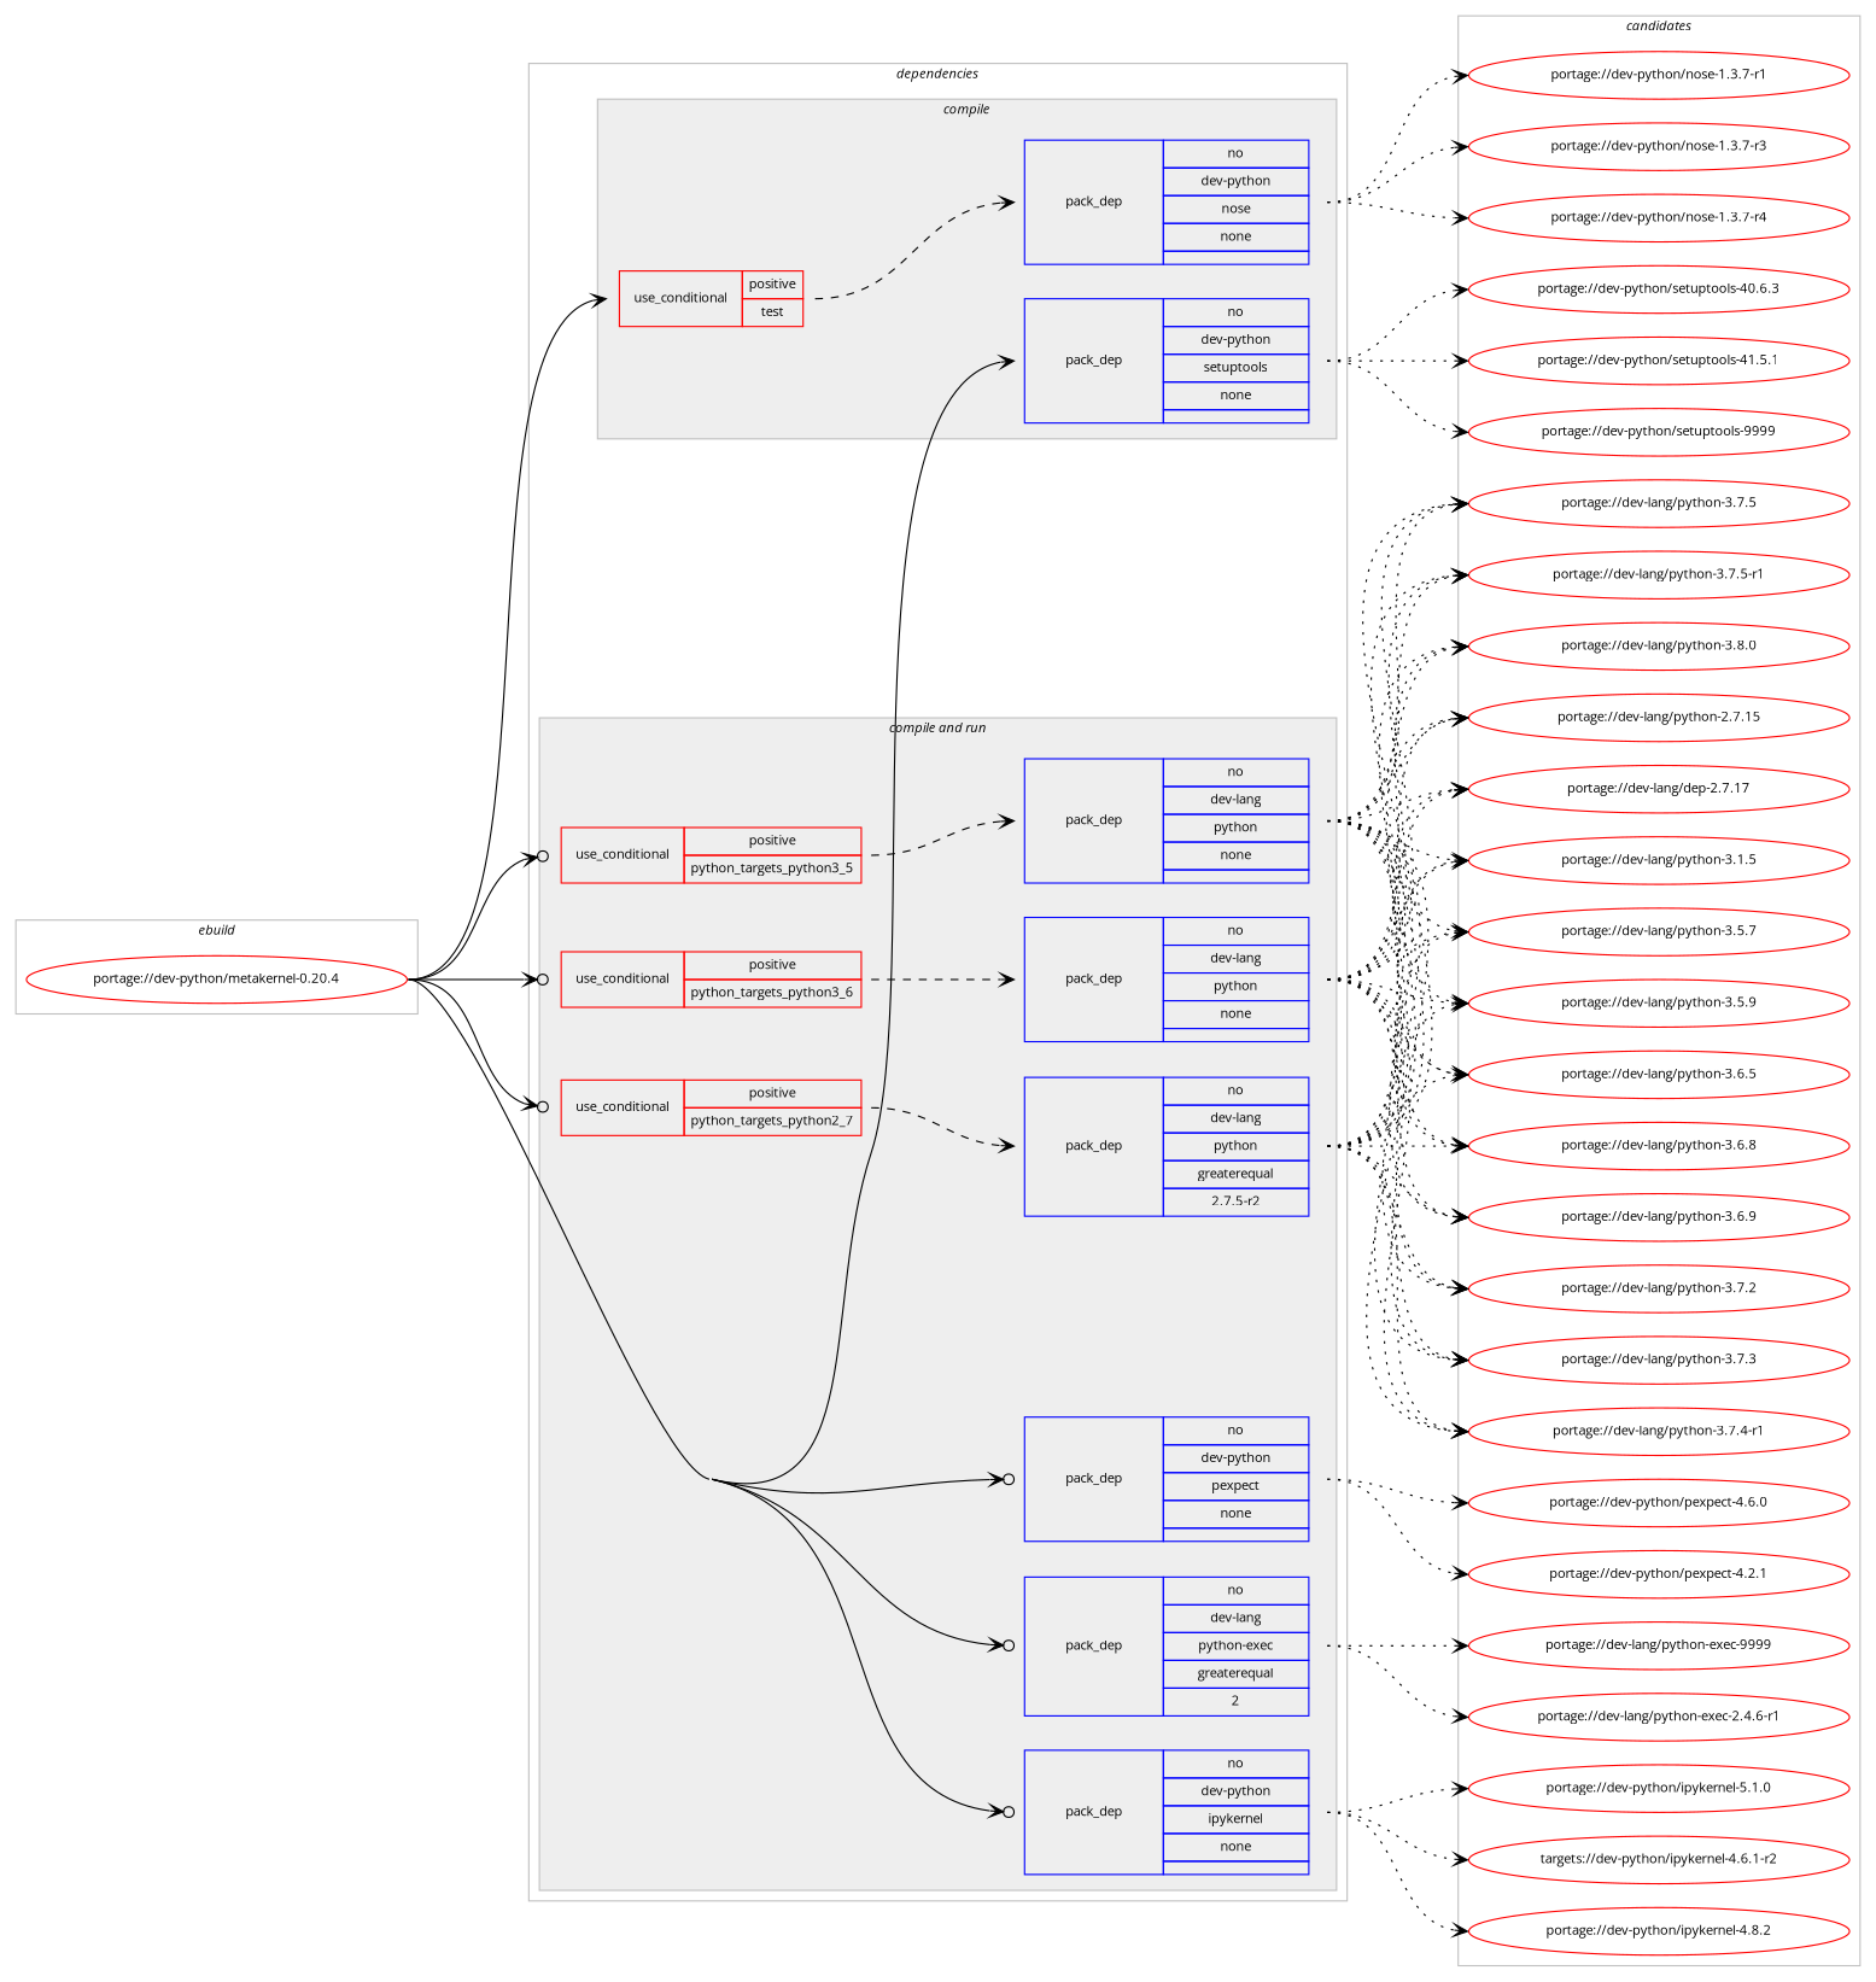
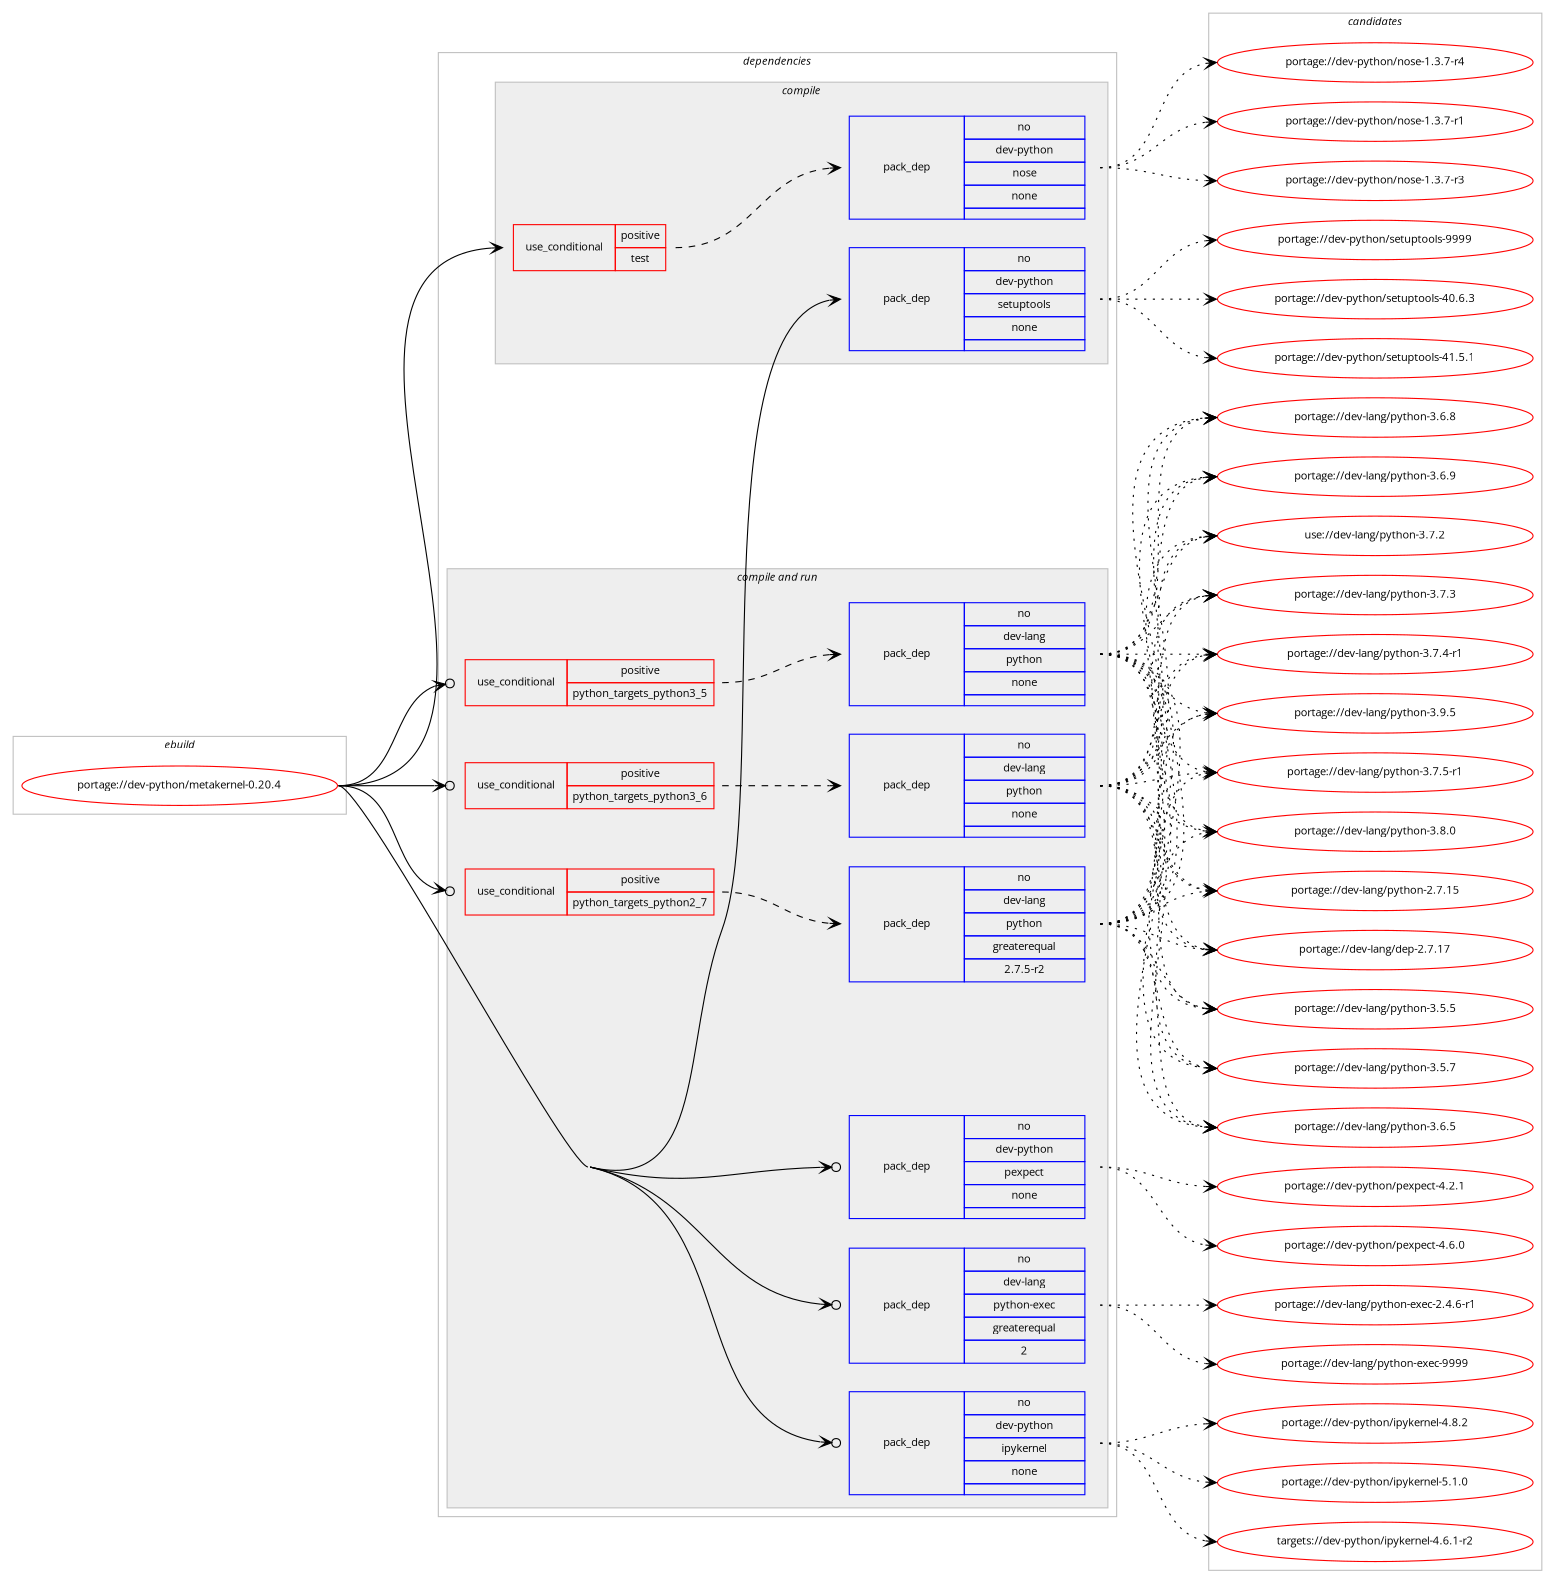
  digraph {
    compound=true
    concentrate=true
    fontname="Open Sans"
    fontsize=10
    newrank=true
    rankdir=LR
    ranksep=1.5
    node [color=red fontname="Open Sans" fontsize=10]
    edge [arrowhead=vee fontname="Open Sans" headport=w style=dotted tailport=e weight=100]
    n1 [label="portage://dev-python/metakernel-0.20.4" width=4]
    n2 [color=blue label=<<TABLE BORDER="0" CELLBORDER="1" CELLSPACING="0" CELLPADDING="4" WIDTH="220"><TR><TD ROWSPAN="6" CELLPADDING="30">pack_dep</TD></TR><TR><TD WIDTH="110">no</TD></TR><TR><TD>dev-python</TD></TR><TR><TD>nose</TD></TR><TR><TD>none</TD></TR><TR><TD></TD></TR></TABLE>> shape=none]
    n3 [label=<<TABLE BORDER="0" CELLBORDER="1" CELLSPACING="0" CELLPADDING="4"><TR><TD ROWSPAN="3" CELLPADDING="10">use_conditional</TD></TR><TR><TD>positive</TD></TR><TR><TD>test</TD></TR></TABLE>> shape=none]
    n4 [color=blue label=<<TABLE BORDER="0" CELLBORDER="1" CELLSPACING="0" CELLPADDING="4" WIDTH="220"><TR><TD ROWSPAN="6" CELLPADDING="30">pack_dep</TD></TR><TR><TD WIDTH="110">no</TD></TR><TR><TD>dev-python</TD></TR><TR><TD>setuptools</TD></TR><TR><TD>none</TD></TR><TR><TD></TD></TR></TABLE>> shape=none]
    n5 [color=blue label=<<TABLE BORDER="0" CELLBORDER="1" CELLSPACING="0" CELLPADDING="4" WIDTH="220"><TR><TD ROWSPAN="6" CELLPADDING="30">pack_dep</TD></TR><TR><TD WIDTH="110">no</TD></TR><TR><TD>dev-lang</TD></TR><TR><TD>python</TD></TR><TR><TD>greaterequal</TD></TR><TR><TD>2.7.5-r2</TD></TR></TABLE>> shape=none]
    n6 [label=<<TABLE BORDER="0" CELLBORDER="1" CELLSPACING="0" CELLPADDING="4"><TR><TD ROWSPAN="3" CELLPADDING="10">use_conditional</TD></TR><TR><TD>positive</TD></TR><TR><TD>python_targets_python2_7</TD></TR></TABLE>> shape=none]
    n7 [color=blue label=<<TABLE BORDER="0" CELLBORDER="1" CELLSPACING="0" CELLPADDING="4" WIDTH="220"><TR><TD ROWSPAN="6" CELLPADDING="30">pack_dep</TD></TR><TR><TD WIDTH="110">no</TD></TR><TR><TD>dev-python</TD></TR><TR><TD>pexpect</TD></TR><TR><TD>none</TD></TR><TR><TD></TD></TR></TABLE>> shape=none]
    n8 [color=blue label=<<TABLE BORDER="0" CELLBORDER="1" CELLSPACING="0" CELLPADDING="4" WIDTH="220"><TR><TD ROWSPAN="6" CELLPADDING="30">pack_dep</TD></TR><TR><TD WIDTH="110">no</TD></TR><TR><TD>dev-lang</TD></TR><TR><TD>python</TD></TR><TR><TD>none</TD></TR><TR><TD></TD></TR></TABLE>> shape=none]
    n9 [label=<<TABLE BORDER="0" CELLBORDER="1" CELLSPACING="0" CELLPADDING="4"><TR><TD ROWSPAN="3" CELLPADDING="10">use_conditional</TD></TR><TR><TD>positive</TD></TR><TR><TD>python_targets_python3_5</TD></TR></TABLE>> shape=none]
    n10 [color=blue label=<<TABLE BORDER="0" CELLBORDER="1" CELLSPACING="0" CELLPADDING="4" WIDTH="220"><TR><TD ROWSPAN="6" CELLPADDING="30">pack_dep</TD></TR><TR><TD WIDTH="110">no</TD></TR><TR><TD>dev-lang</TD></TR><TR><TD>python</TD></TR><TR><TD>none</TD></TR><TR><TD></TD></TR></TABLE>> shape=none]
    n11 [label=<<TABLE BORDER="0" CELLBORDER="1" CELLSPACING="0" CELLPADDING="4"><TR><TD ROWSPAN="3" CELLPADDING="10">use_conditional</TD></TR><TR><TD>positive</TD></TR><TR><TD>python_targets_python3_6</TD></TR></TABLE>> shape=none]
    n12 [color=blue label=<<TABLE BORDER="0" CELLBORDER="1" CELLSPACING="0" CELLPADDING="4" WIDTH="220"><TR><TD ROWSPAN="6" CELLPADDING="30">pack_dep</TD></TR><TR><TD WIDTH="110">no</TD></TR><TR><TD>dev-lang</TD></TR><TR><TD>python-exec</TD></TR><TR><TD>greaterequal</TD></TR><TR><TD>2</TD></TR></TABLE>> shape=none]
    n13 [color=blue label=<<TABLE BORDER="0" CELLBORDER="1" CELLSPACING="0" CELLPADDING="4" WIDTH="220"><TR><TD ROWSPAN="6" CELLPADDING="30">pack_dep</TD></TR><TR><TD WIDTH="110">no</TD></TR><TR><TD>dev-python</TD></TR><TR><TD>ipykernel</TD></TR><TR><TD>none</TD></TR><TR><TD></TD></TR></TABLE>> shape=none]
    n14 [label="portage://dev-python/nose-1.3.7-r1" width=4]
    n15 [label="portage://dev-python/nose-1.3.7-r3" width=4]
    n16 [label="portage://dev-python/nose-1.3.7-r4" width=4]
    n17 [label="portage://dev-python/setuptools-40.6.3" width=4]
    n18 [label="portage://dev-python/setuptools-41.5.1" width=4]
    n19 [label="portage://dev-python/setuptools-9999" width=4]
    n20 [label="portage://dev-lang/python-2.7.15" width=4]
    n21 [label="portage://dev-lang/dep-2.7.17" width=4]
-   n22 [label="portage://dev-lang/python-3.1.5" width=4]
+   n22 [label="portage://dev-lang/python-3.5.5" width=4]
    n23 [label="portage://dev-lang/python-3.5.7" width=4]
-   n24 [label="portage://dev-lang/python-3.5.9" width=4]
    n25 [label="portage://dev-lang/python-3.6.5" width=4]
    n26 [label="portage://dev-lang/python-3.6.8" width=4]
    n27 [label="portage://dev-lang/python-3.6.9" width=4]
-   n28 [label="portage://dev-lang/python-3.7.2" width=4]
+   n28 [label="use://dev-lang/python-3.7.2" width=4]
    n29 [label="portage://dev-lang/python-3.7.3" width=4]
    n30 [label="portage://dev-lang/python-3.7.4-r1" width=4]
-   n31 [label="portage://dev-lang/python-3.7.5" width=4]
+   n31 [label="portage://dev-lang/python-3.9.5" width=4]
    n32 [label="portage://dev-lang/python-3.7.5-r1" width=4]
    n33 [label="portage://dev-lang/python-3.8.0" width=4]
    n34 [label="portage://dev-lang/python-exec-2.4.6-r1" width=4]
    n35 [label="portage://dev-lang/python-exec-9999" width=4]
    n36 [label="targets://dev-python/ipykernel-4.6.1-r2" width=4]
    n37 [label="portage://dev-python/ipykernel-4.8.2" width=4]
    n38 [label="portage://dev-python/ipykernel-5.1.0" width=4]
    n39 [label="portage://dev-python/pexpect-4.2.1" width=4]
    n40 [label="portage://dev-python/pexpect-4.6.0" width=4]
    subgraph cluster_1 {
      color=gray
      label=<<i>ebuild</i>>
      rank=same
      n1
    }
    subgraph cluster_2 {
      color=gray
      label=<<i>dependencies</i>>
      subgraph cluster_3 {
        color=gray
        fillcolor="#eeeeee"
        label=<<i>compile</i>>
        style=filled
        subgraph sub_4 {
          color=gray
          fillcolor="#eeeeee"
          label=<<i>compile</i>>
          style=filled
          n3
          subgraph sub_5 {
            color=gray
            fillcolor="#eeeeee"
            label=<<i>compile</i>>
            style=filled
            n2
          }
        }
        subgraph sub_6 {
          color=gray
          fillcolor="#eeeeee"
          label=<<i>compile</i>>
          style=filled
          n4
        }
      }
      subgraph cluster_7 {
        color=gray
        fillcolor="#eeeeee"
        label=<<i>compile and run</i>>
        style=filled
        subgraph sub_8 {
          color=gray
          fillcolor="#eeeeee"
          label=<<i>compile and run</i>>
          style=filled
          n6
          subgraph sub_9 {
            color=gray
            fillcolor="#eeeeee"
            label=<<i>compile and run</i>>
            style=filled
            n5
          }
        }
        subgraph sub_10 {
          color=gray
          fillcolor="#eeeeee"
          label=<<i>compile and run</i>>
          style=filled
          n7
        }
        subgraph sub_11 {
          color=gray
          fillcolor="#eeeeee"
          label=<<i>compile and run</i>>
          style=filled
          n9
          subgraph sub_12 {
            color=gray
            fillcolor="#eeeeee"
            label=<<i>compile and run</i>>
            style=filled
            n8
          }
        }
        subgraph sub_13 {
          color=gray
          fillcolor="#eeeeee"
          label=<<i>compile and run</i>>
          style=filled
          n11
          subgraph sub_14 {
            color=gray
            fillcolor="#eeeeee"
            label=<<i>compile and run</i>>
            style=filled
            n10
          }
        }
        subgraph sub_15 {
          color=gray
          fillcolor="#eeeeee"
          label=<<i>compile and run</i>>
          style=filled
          n12
        }
        subgraph sub_16 {
          color=gray
          fillcolor="#eeeeee"
          label=<<i>compile and run</i>>
          style=filled
          n13
        }
      }
      subgraph cluster_17 {
        color=gray
        fillcolor="#eeeeee"
        label=<<i>run</i>>
        style=filled
      }
    }
    subgraph cluster_18 {
      color=gray
      label=<<i>candidates</i>>
      rank=same
      subgraph sub_19 {
        color=black
        label=<<i>candidates</i>>
        nodesep=1
        rank=same
        n14
        n15
        n16
      }
      subgraph sub_20 {
        color=black
        label=<<i>candidates</i>>
        nodesep=1
        rank=same
        n17
        n18
        n19
      }
      subgraph sub_21 {
        color=black
        label=<<i>candidates</i>>
        nodesep=1
        rank=same
        n20
        n21
        n22
        n23
-       n24
        n25
        n26
        n27
        n28
        n29
        n30
        n31
        n32
        n33
      }
      subgraph sub_22 {
        color=black
        label=<<i>candidates</i>>
        nodesep=1
        rank=same
        n20
        n21
        n22
        n23
-       n24
        n25
        n26
        n27
        n28
        n29
        n30
        n31
        n32
        n33
      }
      subgraph sub_23 {
        color=black
        label=<<i>candidates</i>>
        nodesep=1
        rank=same
        n20
        n21
        n22
        n23
-       n24
        n25
        n26
        n27
        n28
        n29
        n30
        n31
        n32
        n33
      }
      subgraph sub_24 {
        color=black
        label=<<i>candidates</i>>
        nodesep=1
        rank=same
        n34
        n35
      }
      subgraph sub_25 {
        color=black
        label=<<i>candidates</i>>
        nodesep=1
        rank=same
        n36
        n37
        n38
      }
      subgraph sub_26 {
        color=black
        label=<<i>candidates</i>>
        nodesep=1
        rank=same
        n39
        n40
      }
    }
    n1 -> n3 [style=solid weight=20]
    n1 -> n4 [style=solid weight=20]
    n1 -> n6 [arrowhead=odotvee style=solid weight=20]
    n1 -> n7 [arrowhead=odotvee style=solid weight=20]
    n1 -> n9 [arrowhead=odotvee style=solid weight=20]
    n1 -> n11 [arrowhead=odotvee style=solid weight=20]
    n1 -> n12 [arrowhead=odotvee style=solid weight=20]
    n1 -> n13 [arrowhead=odotvee style=solid weight=20]
    n2 -> n14
    n2 -> n15
    n2 -> n16
    n3 -> n2 [style=dashed weight=20]
    n4 -> n17
    n4 -> n18
    n4 -> n19
    n5 -> n20
    n5 -> n21
    n5 -> n22
    n5 -> n23
-   n5 -> n24
    n5 -> n25
    n5 -> n26
    n5 -> n27
    n5 -> n28
    n5 -> n29
    n5 -> n30
    n5 -> n31
    n5 -> n32
    n5 -> n33
    n6 -> n5 [style=dashed weight=20]
    n7 -> n39
    n7 -> n40
    n8 -> n20
    n8 -> n21
    n8 -> n22
    n8 -> n23
-   n8 -> n24
    n8 -> n25
    n8 -> n26
    n8 -> n27
    n8 -> n28
    n8 -> n29
    n8 -> n30
    n8 -> n31
    n8 -> n32
    n8 -> n33
    n9 -> n8 [style=dashed weight=20]
    n10 -> n20
    n10 -> n21
    n10 -> n22
    n10 -> n23
-   n10 -> n24
    n10 -> n25
    n10 -> n26
    n10 -> n27
    n10 -> n28
    n10 -> n29
    n10 -> n30
    n10 -> n31
    n10 -> n32
    n10 -> n33
    n11 -> n10 [style=dashed weight=20]
    n12 -> n34
    n12 -> n35
    n13 -> n36
    n13 -> n37
    n13 -> n38
  }
